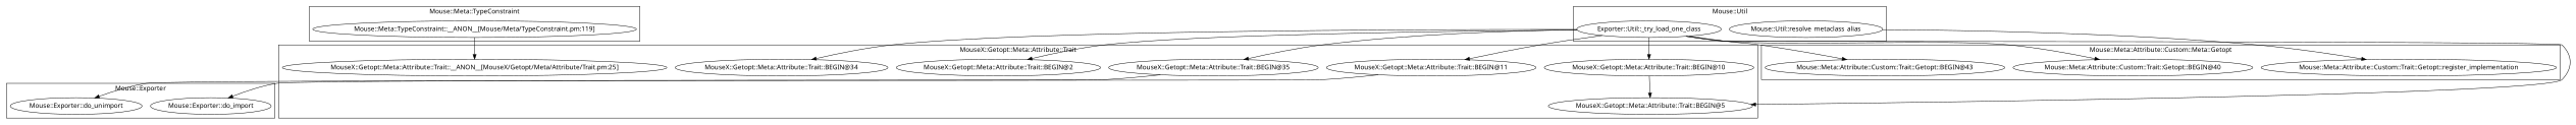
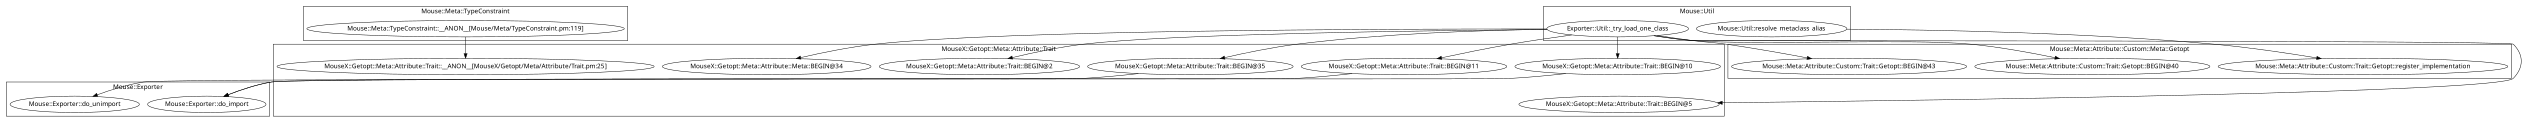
  digraph {
    fontname="Noto Sans"
    node [fontname="Noto Sans"]
    edge [fontname="Noto Sans"]
    "Mouse::Meta::TypeConstraint::__ANON__[Mouse/Meta/TypeConstraint.pm:119]"
    "Mouse::Exporter::do_import"
    "Mouse::Exporter::do_unimport"
    "Mouse::Meta::Attribute::Custom::Trait::Getopt::BEGIN@43"
    "Mouse::Meta::Attribute::Custom::Trait::Getopt::register_implementation"
    "Mouse::Meta::Attribute::Custom::Trait::Getopt::BEGIN@40"
    "MouseX::Getopt::Meta::Attribute::Trait::BEGIN@11"
    "MouseX::Getopt::Meta::Attribute::Trait::BEGIN@35"
    "MouseX::Getopt::Meta::Attribute::Trait::BEGIN@2"
-   "MouseX::Getopt::Meta::Attribute::Trait::BEGIN@34"
+   "MouseX::Getopt::Meta::Attribute::Trait::BEGIN@34" [label="MouseX::Getopt::Meta::Attribute::Meta::BEGIN@34"]
    "MouseX::Getopt::Meta::Attribute::Trait::BEGIN@5"
    "MouseX::Getopt::Meta::Attribute::Trait::BEGIN@10"
    "MouseX::Getopt::Meta::Attribute::Trait::__ANON__[MouseX/Getopt/Meta/Attribute/Trait.pm:25]"
    "Mouse::Util::resolve_metaclass_alias"
    n15 [label="Exporter::Util::_try_load_one_class"]
    subgraph cluster_1 {
      label="Mouse::Meta::TypeConstraint"
      "Mouse::Meta::TypeConstraint::__ANON__[Mouse/Meta/TypeConstraint.pm:119]"
    }
    subgraph cluster_2 {
      label="Mouse::Exporter"
      "Mouse::Exporter::do_import"
      "Mouse::Exporter::do_unimport"
    }
    subgraph cluster_3 {
      label="Mouse::Meta::Attribute::Custom::Meta::Getopt"
      "Mouse::Meta::Attribute::Custom::Trait::Getopt::BEGIN@43"
      "Mouse::Meta::Attribute::Custom::Trait::Getopt::register_implementation"
      "Mouse::Meta::Attribute::Custom::Trait::Getopt::BEGIN@40"
    }
    subgraph cluster_4 {
      label="MouseX::Getopt::Meta::Attribute::Trait"
      "MouseX::Getopt::Meta::Attribute::Trait::BEGIN@11"
      "MouseX::Getopt::Meta::Attribute::Trait::BEGIN@35"
      "MouseX::Getopt::Meta::Attribute::Trait::BEGIN@2"
      "MouseX::Getopt::Meta::Attribute::Trait::BEGIN@34"
      "MouseX::Getopt::Meta::Attribute::Trait::BEGIN@5"
      "MouseX::Getopt::Meta::Attribute::Trait::BEGIN@10"
      "MouseX::Getopt::Meta::Attribute::Trait::__ANON__[MouseX/Getopt/Meta/Attribute/Trait.pm:25]"
    }
    subgraph cluster_5 {
      label="Mouse::Util"
      "Mouse::Util::resolve_metaclass_alias"
      n15
    }
    "Mouse::Meta::TypeConstraint::__ANON__[Mouse/Meta/TypeConstraint.pm:119]" -> "MouseX::Getopt::Meta::Attribute::Trait::__ANON__[MouseX/Getopt/Meta/Attribute/Trait.pm:25]"
    "MouseX::Getopt::Meta::Attribute::Trait::BEGIN@11" -> "Mouse::Exporter::do_import"
    "MouseX::Getopt::Meta::Attribute::Trait::BEGIN@35" -> "Mouse::Exporter::do_unimport"
-   "MouseX::Getopt::Meta::Attribute::Trait::BEGIN@10" -> "MouseX::Getopt::Meta::Attribute::Trait::BEGIN@5"
+   "MouseX::Getopt::Meta::Attribute::Trait::BEGIN@10" -> "Mouse::Exporter::do_import"
    "Mouse::Util::resolve_metaclass_alias" -> "Mouse::Meta::Attribute::Custom::Trait::Getopt::register_implementation"
    n15 -> "Mouse::Meta::Attribute::Custom::Trait::Getopt::BEGIN@43"
    n15 -> "Mouse::Meta::Attribute::Custom::Trait::Getopt::BEGIN@40"
    n15 -> "MouseX::Getopt::Meta::Attribute::Trait::BEGIN@11"
    n15 -> "MouseX::Getopt::Meta::Attribute::Trait::BEGIN@35"
    n15 -> "MouseX::Getopt::Meta::Attribute::Trait::BEGIN@2"
    n15 -> "MouseX::Getopt::Meta::Attribute::Trait::BEGIN@34"
    n15 -> "MouseX::Getopt::Meta::Attribute::Trait::BEGIN@5"
    n15 -> "MouseX::Getopt::Meta::Attribute::Trait::BEGIN@10"
  }
